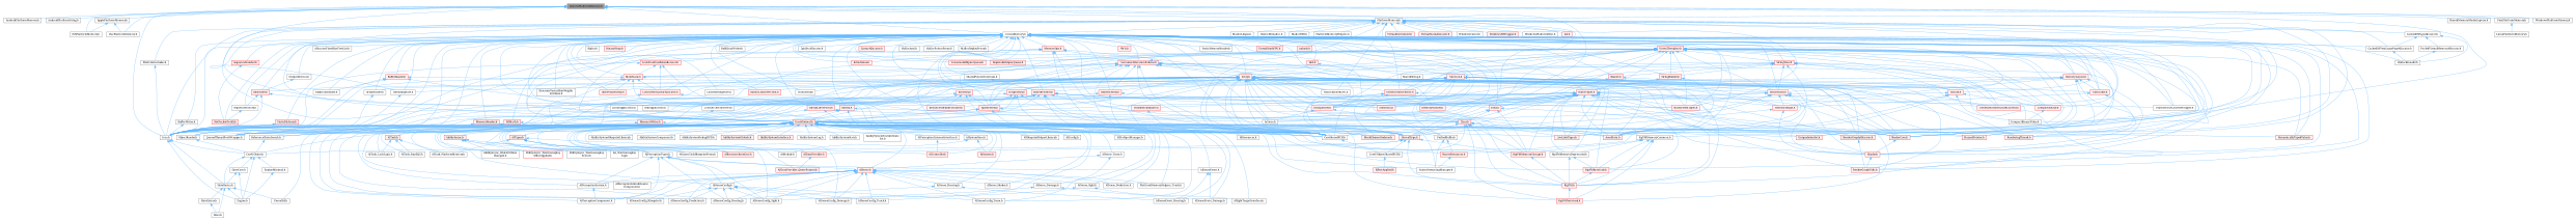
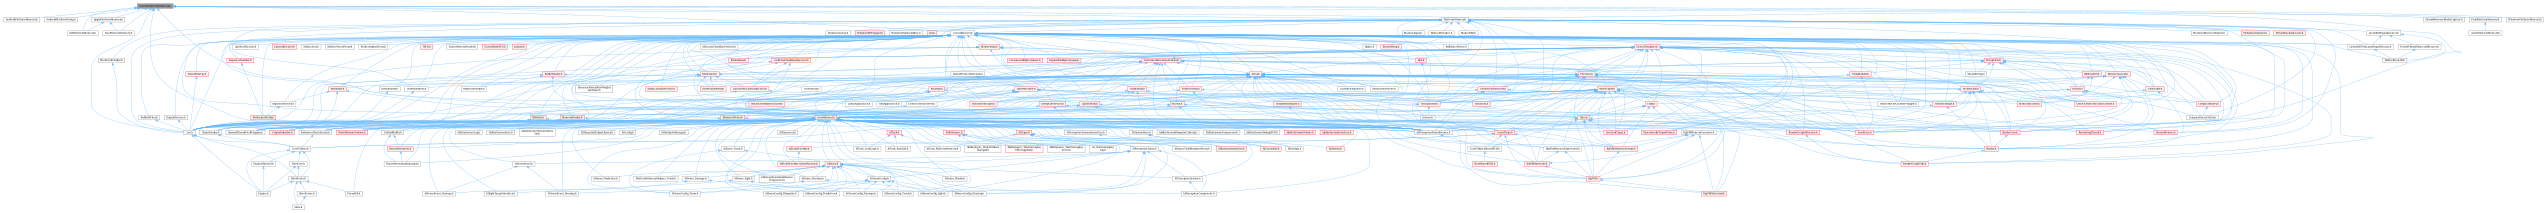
  digraph {
    fontname="Noto Serif"
    node [color=grey40 fillcolor=white fontname="Noto Serif" fontsize=10 shape=box style=filled]
    edge [color=steelblue1 dir=back fontname="Noto Serif" fontsize=10 labelfontname=Helvetica labelfontsize=10 style=solid]
    n1 [color=gray40 fillcolor=grey60 fontcolor=black height=0.2 label="GenericPlatformMemory.h" width=0.4]
    n2 [height=0.2 label="AndroidPlatformMemory.h" width=0.4]
    n3 [height=0.2 label="AndroidPlatformString.h" width=0.4]
    n4 [height=0.2 label="ApplePlatformMemory.h" width=0.4]
    n5 [height=0.2 label="IOSPlatformMemory.h" width=0.4]
    n6 [height=0.2 label="MacPlatformMemory.h" width=0.4]
    n7 [height=0.2 label="Core.h" width=0.4]
-   n8 [height=0.2 label="CoreSharedPCH.h" width=0.4]
+   n8 [height=0.2 label="AIPerceptionStimuliSource.h" width=0.4]
    n9 [height=0.2 label="PlatformMemory.h" width=0.4]
    n10 [height=0.2 label="RigVMMemoryCommon.h" width=0.4]
    n11 [height=0.2 label="UnifiedBuffer.h" width=0.4]
    n12 [height=0.2 label="UnrealMemory.h" width=0.4]
    n13 [height=0.2 label="SharedMemoryMediaCapture.h" width=0.4]
    n14 [height=0.2 label="UnixPlatformMemory.h" width=0.4]
    n15 [height=0.2 label="WindowsPlatformMemory.h" width=0.4]
    n16 [height=0.2 label="CoreUObject.h" width=0.4]
    n17 [height=0.2 label="Engine.h" width=0.4]
    n18 [height=0.2 label="SlateBasics.h" width=0.4]
    n19 [height=0.2 label="CoreUObjectSharedPCH.h" width=0.4]
    n20 [height=0.2 label="CachedOSPageAllocator.h" width=0.4]
    n21 [height=0.2 label="CachedOSVeryLargePageAllocator.h" width=0.4]
    n22 [height=0.2 label="CompactBinaryValue.h" width=0.4]
    n23 [height=0.2 label="CookOnTheFlyServer.h" width=0.4]
    n24 [color=red fillcolor="#FFF0F0" height=0.2 label="CoreMinimal.h" width=0.4]
    n25 [color=red fillcolor="#FFF0F0" height=0.2 label="HazardPointer.h" width=0.4]
    n26 [color=red fillcolor="#FFF0F0" height=0.2 label="RenderingThread.h" width=0.4]
    n27 [color=red fillcolor="#FFF0F0" height=0.2 label="GenericPlatformCrashContext.h" width=0.4]
    n28 [color=red fillcolor="#FFF0F0" height=0.2 label="GenericPlatformFile.h" width=0.4]
    n29 [height=0.2 label="MallocBinnedGPU.h" width=0.4]
    n30 [height=0.2 label="MallocLibpas.h" width=0.4]
    n31 [height=0.2 label="MallocMimalloc.h" width=0.4]
    n32 [height=0.2 label="MallocTBB.h" width=0.4]
    n33 [height=0.2 label="PlatformIncludes.h" width=0.4]
    n34 [height=0.2 label="PlatformMemoryHelpers.h" width=0.4]
    n35 [color=red fillcolor="#FFF0F0" height=0.2 label="StatsData.h" width=0.4]
    n36 [color=red fillcolor="#FFF0F0" height=0.2 label="StatsSystemTypes.h" width=0.4]
    n37 [height=0.2 label="ThreadingBase.h" width=0.4]
    n38 [color=red fillcolor="#FFF0F0" height=0.2 label="VirtualInstrument.h" width=0.4]
    n39 [color=red fillcolor="#FFF0F0" height=0.2 label="VirtualStackAllocator.h" width=0.4]
    n40 [height=0.2 label="WindowsCursor.h" width=0.4]
    n41 [color=red fillcolor="#FFF0F0" height=0.2 label="WindowsHWrapper.h" width=0.4]
    n42 [height=0.2 label="WindowsPlatformMisc.h" width=0.4]
    n43 [color=red fillcolor="#FFF0F0" height=0.2 label="lz4.h" width=0.4]
    n44 [color=red fillcolor="#FFF0F0" height=0.2 label="RigVM.h" width=0.4]
    n45 [color=red fillcolor="#FFF0F0" height=0.2 label="RigVMByteCode.h" width=0.4]
    n46 [height=0.2 label="RigVMMemoryDeprecated.h" width=0.4]
    n47 [color=red fillcolor="#FFF0F0" height=0.2 label="RigVMMemoryStorage.h" width=0.4]
    n48 [color=red fillcolor="#FFF0F0" height=0.2 label="RigVMNativized.h" width=0.4]
    n49 [color=red fillcolor="#FFF0F0" height=0.2 label="NaniteResources.h" width=0.4]
    n50 [height=0.2 label="NaniteStreamingManager.h" width=0.4]
    n51 [height=0.2 label="MallocBinned2.h" width=0.4]
    n52 [color=red fillcolor="#FFF0F0" height=0.2 label="DynamicallyTypedValue.h" width=0.4]
    n53 [color=red fillcolor="#FFF0F0" height=0.2 label="LiveLinkTypes.h" width=0.4]
    n54 [color=red fillcolor="#FFF0F0" height=0.2 label="MeshElementIndexer.h" width=0.4]
    n55 [height=0.2 label="ObjectReader.h" width=0.4]
    n56 [height=0.2 label="QueuedThreadPoolWrapper.h" width=0.4]
    n57 [height=0.2 label="ReferenceChainSearch.h" width=0.4]
    n58 [color=red fillcolor="#FFF0F0" height=0.2 label="RenderGraphAllocator.h" width=0.4]
    n59 [color=red fillcolor="#FFF0F0" height=0.2 label="Shader.h" width=0.4]
    n60 [color=red fillcolor="#FFF0F0" height=0.2 label="ShaderCore.h" width=0.4]
    n61 [color=red fillcolor="#FFF0F0" height=0.2 label="UniqueIndexSet.h" width=0.4]
    n62 [color=red fillcolor="#FFF0F0" height=0.2 label="RenderGraphUtils.h" width=0.4]
    n63 [height=0.2 label="IPlatformFileCachedWrapper.h" width=0.4]
    n64 [color=red fillcolor="#FFF0F0" height=0.2 label="IoDispatcher.h" width=0.4]
    n65 [height=0.2 label="IoStore.h" width=0.4]
    n66 [color=red fillcolor="#FFF0F0" height=0.2 label="AES.h" width=0.4]
    n67 [height=0.2 label="AllocatorFixedSizeFreeList.h" width=0.4]
    n68 [color=red fillcolor="#FFF0F0" height=0.2 label="Array.h" width=0.4]
    n69 [height=0.2 label="ArrayReader.h" width=0.4]
    n70 [color=red fillcolor="#FFF0F0" height=0.2 label="AssetData.h" width=0.4]
    n71 [color=red fillcolor="#FFF0F0" height=0.2 label="BitReader.h" width=0.4]
    n72 [height=0.2 label="SequenceHistory.h" width=0.4]
    n73 [color=red fillcolor="#FFF0F0" height=0.2 label="NetPacketNotify.h" width=0.4]
    n74 [height=0.2 label="CachedStringStore.h" width=0.4]
    n75 [color=red fillcolor="#FFF0F0" height=0.2 label="Class.h" width=0.4]
    n76 [color=red fillcolor="#FFF0F0" height=0.2 label="UnrealType.h" width=0.4]
    n77 [color=red fillcolor="#FFF0F0" height=0.2 label="Field.h" width=0.4]
    n78 [color=red fillcolor="#FFF0F0" height=0.2 label="IndirectArray.h" width=0.4]
    n79 [color=red fillcolor="#FFF0F0" height=0.2 label="InstanceAttributeTracker.h" width=0.4]
    n80 [height=0.2 label="LinuxApplication.h" width=0.4]
    n81 [color=red fillcolor="#FFF0F0" height=0.2 label="MallocLeakDetection.h" width=0.4]
    n82 [color=red fillcolor="#FFF0F0" height=0.2 label="MemoryImage.h" width=0.4]
    n83 [height=0.2 label="NullApplication.h" width=0.4]
    n84 [color=red fillcolor="#FFF0F0" height=0.2 label="ObservableArray.h" width=0.4]
    n85 [color=red fillcolor="#FFF0F0" height=0.2 label="ScriptArray.h" width=0.4]
    n86 [color=red fillcolor="#FFF0F0" height=0.2 label="SparseArray.h" width=0.4]
    n87 [color=red fillcolor="#FFF0F0" height=0.2 label="SecureHash.h" width=0.4]
    n88 [color=red fillcolor="#FFF0F0" height=0.2 label="MemoryHasher.h" width=0.4]
    n89 [color=red fillcolor="#FFF0F0" height=0.2 label="SharedPointer.h" width=0.4]
    n90 [height=0.2 label="TransArray.h" width=0.4]
    n91 [height=0.2 label="BigInt.h" width=0.4]
    n92 [color=red fillcolor="#FFF0F0" height=0.2 label="BinaryHeap.h" width=0.4]
    n93 [color=red fillcolor="#FFF0F0" height=0.2 label="BitArray.h" width=0.4]
-   n94 [color=red fillcolor="#FFF0F0" height=0.2 label="Blake3.h" width=0.4]
+   n94 [color=red fillcolor="#FFF0F0" height=0.2 label="BitReader3.h" width=0.4]
    n95 [color=red fillcolor="#FFF0F0" height=0.2 label="IoHash.h" width=0.4]
    n96 [color=red fillcolor="#FFF0F0" height=0.2 label="CompactBinary.h" width=0.4]
    n97 [color=red fillcolor="#FFF0F0" height=0.2 label="BufferReader.h" width=0.4]
    n98 [height=0.2 label="BulkDataReader.h" width=0.4]
    n99 [height=0.2 label="BufferWriter.h" width=0.4]
    n100 [height=0.2 label="BulkDataWriter.h" width=0.4]
    n101 [color=red fillcolor="#FFF0F0" height=0.2 label="ConcurrentLinearAllocator.h" width=0.4]
    n102 [color=red fillcolor="#FFF0F0" height=0.2 label="ConsumeAllMpmcQueue.h" width=0.4]
    n103 [color=red fillcolor="#FFF0F0" height=0.2 label="ContainerAllocationPolicies.h" width=0.4]
    n104 [color=red fillcolor="#FFF0F0" height=0.2 label="HashTable.h" width=0.4]
    n105 [color=red fillcolor="#FFF0F0" height=0.2 label="MemStack.h" width=0.4]
    n106 [height=0.2 label="DynamicVertexSkinWeights\lAttribute.h" width=0.4]
    n107 [color=red fillcolor="#FFF0F0" height=0.2 label="DepletableMpmcQueue.h" width=0.4]
    n108 [height=0.2 label="EpicRtcAllocator.h" width=0.4]
    n109 [color=red fillcolor="#FFF0F0" height=0.2 label="Function.h" width=0.4]
    n110 [color=red fillcolor="#FFF0F0" height=0.2 label="InlineValue.h" width=0.4]
    n111 [color=red fillcolor="#FFF0F0" height=0.2 label="InterpCurvePoint.h" width=0.4]
    n112 [color=red fillcolor="#FFF0F0" height=0.2 label="LinearAllocator.h" width=0.4]
    n113 [color=red fillcolor="#FFF0F0" height=0.2 label="LockFreeFixedSizeAllocator.h" width=0.4]
    n114 [height=0.2 label="MallocAnsi.h" width=0.4]
    n115 [height=0.2 label="MallocPoisonProxy.h" width=0.4]
    n116 [height=0.2 label="MallocReplayProxy.h" width=0.4]
    n117 [color=red fillcolor="#FFF0F0" height=0.2 label="Matrix.h" width=0.4]
    n118 [color=red fillcolor="#FFF0F0" height=0.2 label="MemoryLayout.h" width=0.4]
    n119 [color=red fillcolor="#FFF0F0" height=0.2 label="NameTypes.h" width=0.4]
    n120 [color=red fillcolor="#FFF0F0" height=0.2 label="MemoryWriter.h" width=0.4]
    n121 [color=red fillcolor="#FFF0F0" height=0.2 label="ModuleBoilerplate.h" width=0.4]
    n122 [color=red fillcolor="#FFF0F0" height=0.2 label="MemoryOps.h" width=0.4]
    n123 [color=red fillcolor="#FFF0F0" height=0.2 label="MemoryReader.h" width=0.4]
    n124 [height=0.2 label="OutputDevices.h" width=0.4]
    n125 [color=red fillcolor="#FFF0F0" height=0.2 label="PM-k.h" width=0.4]
    n126 [color=red fillcolor="#FFF0F0" height=0.2 label="SHMath.h" width=0.4]
    n127 [color=red fillcolor="#FFF0F0" height=0.2 label="SequenceNumber.h" width=0.4]
    n128 [height=0.2 label="SharedPointerInternals.h" width=0.4]
    n129 [height=0.2 label="SharedString.h" width=0.4]
    n130 [color=red fillcolor="#FFF0F0" height=0.2 label="StaticBitArray.h" width=0.4]
    n131 [height=0.2 label="StaticMemoryReader.h" width=0.4]
    n132 [color=red fillcolor="#FFF0F0" height=0.2 label="StringBuilder.h" width=0.4]
    n133 [color=red fillcolor="#FFF0F0" height=0.2 label="StringView.h" width=0.4]
    n134 [color=red fillcolor="#FFF0F0" height=0.2 label="UnrealMathFPU.h" width=0.4]
    n135 [color=red fillcolor="#FFF0F0" height=0.2 label="UnrealTemplate.h" width=0.4]
    n136 [color=red fillcolor="#FFF0F0" height=0.2 label="xxhash.h" width=0.4]
    n137 [height=0.2 label="LinuxPlatformMemory.h" width=0.4]
    n138 [height=0.2 label="EngineMinimal.h" width=0.4]
    n139 [height=0.2 label="SlateCore.h" width=0.4]
    n140 [height=0.2 label="Slate.h" width=0.4]
    n141 [height=0.2 label="SlateExtras.h" width=0.4]
    n142 [height=0.2 label="UnrealEd.h" width=0.4]
-   n143 [color=red fillcolor="#FFF0F0" height=0.2 label="EffectApplied.h" width=0.4]
+   n143 [color=red fillcolor="#FFF0F0" height=0.2 label="SlateSharedPCH.h" width=0.4]
    n144 [height=0.2 label="PooledVirtualMemoryAllocator.h" width=0.4]
    n145 [height=0.2 label="AIAsyncTaskBlueprintProxy.h" width=0.4]
    n146 [height=0.2 label="AIBlueprintHelperLibrary.h" width=0.4]
    n147 [height=0.2 label="AIConfig.h" width=0.4]
    n148 [color=red fillcolor="#FFF0F0" height=0.2 label="AIController.h" width=0.4]
    n149 [color=red fillcolor="#FFF0F0" height=0.2 label="AIDataProvider.h" width=0.4]
    n150 [color=red fillcolor="#FFF0F0" height=0.2 label="AIDataProvider_QueryParams.h" width=0.4]
    n151 [height=0.2 label="AIHotSpotManager.h" width=0.4]
    n152 [height=0.2 label="AIModule.h" width=0.4]
    n153 [height=0.2 label="AIPerceptionComponent.h" width=0.4]
    n154 [height=0.2 label="AIPerceptionListenerInterface.h" width=0.4]
    n155 [height=0.2 label="AIPerceptionStimuliSource\lComponent.h" width=0.4]
    n156 [height=0.2 label="AIPerceptionSystem.h" width=0.4]
    n157 [height=0.2 label="AIPerceptionTypes.h" width=0.4]
    n158 [color=red fillcolor="#FFF0F0" height=0.2 label="AISense.h" width=0.4]
    n159 [height=0.2 label="AISenseConfig.h" width=0.4]
    n160 [height=0.2 label="AISenseConfig_Blueprint.h" width=0.4]
    n161 [height=0.2 label="AISenseConfig_Damage.h" width=0.4]
    n162 [height=0.2 label="AISenseConfig_Hearing.h" width=0.4]
    n163 [height=0.2 label="AISenseConfig_Prediction.h" width=0.4]
    n164 [height=0.2 label="AISenseConfig_Sight.h" width=0.4]
    n165 [height=0.2 label="AISenseConfig_Team.h" width=0.4]
    n166 [height=0.2 label="AISenseConfig_Touch.h" width=0.4]
    n167 [height=0.2 label="AISense_Shader.h" width=0.4]
    n168 [height=0.2 label="AISense_Damage.h" width=0.4]
    n169 [height=0.2 label="AISenseEvent_Damage.h" width=0.4]
    n170 [height=0.2 label="AISense_Hearing.h" width=0.4]
    n171 [height=0.2 label="AISenseEvent_Hearing.h" width=0.4]
    n172 [height=0.2 label="AISense_Prediction.h" width=0.4]
    n173 [height=0.2 label="AISense_Sight.h" width=0.4]
    n174 [height=0.2 label="AISightTargetInterface.h" width=0.4]
    n175 [height=0.2 label="AISense_Team.h" width=0.4]
    n176 [height=0.2 label="PlatformMemoryHelpers_Touch.h" width=0.4]
    n177 [height=0.2 label="AISenseEvent.h" width=0.4]
    n178 [color=red fillcolor="#FFF0F0" height=0.2 label="AIResourceInterface.h" width=0.4]
    n179 [height=0.2 label="AIResources.h" width=0.4]
    n180 [color=red fillcolor="#FFF0F0" height=0.2 label="AISystem.h" width=0.4]
    n181 [height=0.2 label="AISystemBase.h" width=0.4]
    n182 [color=red fillcolor="#FFF0F0" height=0.2 label="AITask.h" width=0.4]
    n183 [height=0.2 label="AITask_LockLogic.h" width=0.4]
    n184 [height=0.2 label="AITask_PlatformMemory.h" width=0.4]
    n185 [height=0.2 label="AITask_RunEQS.h" width=0.4]
    n186 [color=red fillcolor="#FFF0F0" height=0.2 label="AITypes.h" width=0.4]
    n187 [color=red fillcolor="#FFF0F0" height=0.2 label="AbilityAsync.h" width=0.4]
    n188 [height=0.2 label="AbilityAsync_WaitAttribute\lChanged.h" width=0.4]
    n189 [color=red height=0.2 label="AbilityAsync_WaitGameplay\lEffectApplied.h" width=0.4]
    n190 [height=0.2 label="AbilityAsync_WaitGameplay\lEvent.h" width=0.4]
    n191 [height=0.2 label="Set_WaitGameplay\lTag.h" width=0.4]
    n192 [height=0.2 label="AbilitySystemBlueprintLibrary.h" width=0.4]
    n193 [height=0.2 label="AbilitySystemComponent.h" width=0.4]
    n194 [height=0.2 label="AbilitySystemDebugHUD.h" width=0.4]
    n195 [color=red fillcolor="#FFF0F0" height=0.2 label="AbilitySystemGlobals.h" width=0.4]
    n196 [color=red fillcolor="#FFF0F0" height=0.2 label="AbilitySystemInterface.h" width=0.4]
    n197 [height=0.2 label="AbilitySystemLog.h" width=0.4]
    n198 [height=0.2 label="AbilitySystemStats.h" width=0.4]
    n199 [height=0.2 label="AbilitySystemTestAttribute\lSet.h" width=0.4]
    n1 -> n2
    n1 -> n3
    n1 -> n4
    n1 -> n5
    n1 -> n6
    n1 -> n7
    n1 -> n8
    n1 -> n9
    n1 -> n10
    n1 -> n11
    n1 -> n12
    n1 -> n13
    n1 -> n14
    n1 -> n15
    n4 -> n5
    n4 -> n6
    n7 -> n16
    n7 -> n17
    n7 -> n18
    n8 -> n19
    n9 -> n7
    n9 -> n8
    n9 -> n12
    n9 -> n20
    n9 -> n21
    n9 -> n22
    n9 -> n23
    n9 -> n24
    n9 -> n25
    n9 -> n26
    n9 -> n27
    n9 -> n28
    n9 -> n29
    n9 -> n30
    n9 -> n31
    n9 -> n32
    n9 -> n33
    n9 -> n34
    n9 -> n35
    n9 -> n36
    n9 -> n37
    n9 -> n38
    n9 -> n39
    n9 -> n40
    n9 -> n41
    n9 -> n42
    n9 -> n43
    n10 -> n44
-   n10 -> n45
+   n45 -> n10
    n10 -> n46
    n10 -> n47
    n10 -> n48
    n11 -> n49
    n11 -> n50
    n12 -> n7
    n12 -> n8
    n12 -> n11
    n12 -> n21
    n12 -> n24
    n12 -> n25
    n12 -> n36
    n12 -> n37
    n12 -> n45
    n12 -> n51
    n12 -> n52
    n12 -> n53
    n12 -> n54
    n12 -> n55
    n12 -> n56
    n12 -> n57
    n12 -> n58
    n12 -> n59
    n12 -> n60
    n12 -> n61
    n12 -> n62
    n12 -> n63
    n12 -> n64
    n12 -> n65
    n12 -> n66
    n12 -> n67
    n12 -> n68
    n12 -> n69
    n12 -> n70
    n12 -> n71
    n12 -> n72
    n12 -> n73
    n12 -> n74
    n12 -> n75
    n12 -> n76
    n12 -> n77
    n12 -> n78
    n12 -> n79
    n12 -> n80
    n12 -> n81
    n12 -> n82
    n12 -> n83
    n12 -> n84
    n12 -> n85
    n12 -> n86
    n12 -> n87
    n12 -> n88
    n12 -> n89
    n12 -> n90
    n12 -> n91
    n12 -> n92
    n12 -> n93
    n12 -> n94
    n12 -> n95
    n12 -> n96
    n12 -> n97
    n12 -> n98
    n12 -> n99
    n12 -> n100
    n12 -> n101
    n12 -> n102
    n12 -> n103
    n12 -> n104
    n12 -> n105
    n12 -> n106
    n12 -> n107
    n12 -> n108
-   n12 -> n109
    n12 -> n110
    n12 -> n111
    n12 -> n112
    n12 -> n113
    n12 -> n114
    n12 -> n115
    n12 -> n116
    n12 -> n117
    n12 -> n118
    n12 -> n119
    n12 -> n120
    n12 -> n121
    n12 -> n122
    n12 -> n123
    n12 -> n124
    n12 -> n125
    n12 -> n126
    n12 -> n127
    n12 -> n128
    n12 -> n129
    n12 -> n130
    n12 -> n131
    n12 -> n132
    n12 -> n133
    n12 -> n134
    n12 -> n135
    n12 -> n136
    n14 -> n137
    n16 -> n17
    n16 -> n18
    n16 -> n138
    n16 -> n139
    n18 -> n17
    n18 -> n140
    n18 -> n141
    n18 -> n142
    n19 -> n143
    n20 -> n21
    n20 -> n51
    n20 -> n144
    n21 -> n51
    n23 -> n142
    n24 -> n7
    n24 -> n8
    n24 -> n10
    n24 -> n11
    n24 -> n25
    n24 -> n26
    n24 -> n44
    n24 -> n45
    n24 -> n46
    n24 -> n47
    n24 -> n49
    n24 -> n50
    n24 -> n52
    n24 -> n53
    n24 -> n54
    n24 -> n55
    n24 -> n56
    n24 -> n57
    n24 -> n58
    n24 -> n59
    n24 -> n60
    n24 -> n61
    n24 -> n145
    n24 -> n146
    n24 -> n147
    n24 -> n148
    n24 -> n149
    n24 -> n150
    n24 -> n151
    n24 -> n152
    n24 -> n153
    n24 -> n154
    n24 -> n155
    n24 -> n156
    n24 -> n157
    n24 -> n158
    n24 -> n159
    n24 -> n160
    n24 -> n161
    n24 -> n162
    n24 -> n163
    n24 -> n164
    n24 -> n165
    n24 -> n166
    n24 -> n167
    n24 -> n168
    n24 -> n169
    n24 -> n170
    n24 -> n171
    n24 -> n172
    n24 -> n173
    n24 -> n174
    n24 -> n175
    n24 -> n176
    n24 -> n177
    n24 -> n178
    n24 -> n179
    n24 -> n180
    n24 -> n181
    n24 -> n182
    n24 -> n183
    n24 -> n184
    n24 -> n185
    n24 -> n186
    n24 -> n187
    n24 -> n188
    n24 -> n189
    n24 -> n190
    n24 -> n191
    n24 -> n192
    n24 -> n193
    n24 -> n194
    n24 -> n195
    n24 -> n196
    n24 -> n197
    n24 -> n198
    n24 -> n199
    n28 -> n7
    n28 -> n8
    n28 -> n63
    n28 -> n64
    n33 -> n7
    n37 -> n7
    n44 -> n48
    n45 -> n44
    n46 -> n44
    n46 -> n45
    n47 -> n44
    n49 -> n50
    n55 -> n16
    n57 -> n16
    n58 -> n62
    n59 -> n62
    n60 -> n59
    n64 -> n50
    n64 -> n65
    n66 -> n64
    n68 -> n7
    n68 -> n8
    n68 -> n24
    n68 -> n25
    n68 -> n26
    n68 -> n27
    n68 -> n28
    n68 -> n29
    n68 -> n35
    n68 -> n36
    n68 -> n44
    n68 -> n45
    n68 -> n46
    n68 -> n47
    n68 -> n48
    n68 -> n53
    n68 -> n54
    n68 -> n55
    n68 -> n56
    n68 -> n57
    n68 -> n58
    n68 -> n59
    n68 -> n60
    n68 -> n61
    n68 -> n62
    n68 -> n64
    n68 -> n65
    n68 -> n69
    n68 -> n70
    n68 -> n71
    n68 -> n74
    n68 -> n75
    n68 -> n76
    n68 -> n77
    n68 -> n78
    n68 -> n79
    n68 -> n80
    n68 -> n81
    n68 -> n82
    n68 -> n83
    n68 -> n84
    n68 -> n85
    n68 -> n86
    n68 -> n87
    n68 -> n89
    n68 -> n90
    n69 -> n7
    n71 -> n7
    n71 -> n8
    n71 -> n72
    n72 -> n73
    n75 -> n16
    n75 -> n19
    n75 -> n44
    n75 -> n47
    n75 -> n48
    n75 -> n53
    n75 -> n70
    n75 -> n76
    n76 -> n16
    n76 -> n19
    n76 -> n44
    n76 -> n47
    n76 -> n149
    n77 -> n44
    n77 -> n47
    n77 -> n75
    n77 -> n76
    n78 -> n7
    n78 -> n8
    n78 -> n35
    n82 -> n59
    n82 -> n76
    n85 -> n7
    n85 -> n8
    n85 -> n24
    n85 -> n76
    n85 -> n86
    n86 -> n7
    n86 -> n8
    n86 -> n24
    n86 -> n70
    n87 -> n8
    n87 -> n27
    n87 -> n59
    n87 -> n60
    n87 -> n64
    n87 -> n65
    n87 -> n70
    n87 -> n82
    n87 -> n88
    n89 -> n7
    n89 -> n8
    n89 -> n23
    n89 -> n24
    n89 -> n36
    n89 -> n60
    n89 -> n64
    n89 -> n70
    n89 -> n76
    n89 -> n80
    n89 -> n83
    n93 -> n7
    n93 -> n8
    n93 -> n24
    n93 -> n79
    n93 -> n86
    n94 -> n88
    n94 -> n95
    n95 -> n22
    n95 -> n49
    n95 -> n64
    n95 -> n70
    n95 -> n96
    n96 -> n22
    n97 -> n7
    n97 -> n8
    n97 -> n87
    n97 -> n98
    n99 -> n7
    n101 -> n56
    n101 -> n65
    n103 -> n7
    n103 -> n8
    n103 -> n24
    n103 -> n36
    n103 -> n54
    n103 -> n58
    n103 -> n60
    n103 -> n68
    n103 -> n70
    n103 -> n76
    n103 -> n78
    n103 -> n82
    n103 -> n85
    n103 -> n86
    n103 -> n93
    n103 -> n103
    n103 -> n104
    n103 -> n105
    n104 -> n59
    n104 -> n82
    n105 -> n7
    n105 -> n8
    n105 -> n56
    n105 -> n58
    n105 -> n84
    n105 -> n101
    n105 -> n106
    n109 -> n7
    n109 -> n8
    n109 -> n23
    n109 -> n24
    n109 -> n26
    n109 -> n27
    n109 -> n28
    n109 -> n37
    n109 -> n44
    n109 -> n56
    n109 -> n58
    n109 -> n60
    n109 -> n62
    n109 -> n64
    n109 -> n96
    n111 -> n7
    n111 -> n8
    n111 -> n75
    n113 -> n7
    n113 -> n8
    n113 -> n101
    n113 -> n105
    n117 -> n7
    n117 -> n8
    n117 -> n24
    n117 -> n75
    n118 -> n26
    n118 -> n59
    n118 -> n60
    n118 -> n82
    n118 -> n87
    n118 -> n93
    n118 -> n104
    n118 -> n119
    n119 -> n7
    n119 -> n8
    n119 -> n24
    n119 -> n35
    n119 -> n36
    n119 -> n44
    n119 -> n45
    n119 -> n46
    n119 -> n47
    n119 -> n48
    n119 -> n53
    n119 -> n54
    n119 -> n57
    n119 -> n59
    n119 -> n60
    n119 -> n64
    n119 -> n65
    n119 -> n70
    n119 -> n75
    n119 -> n76
    n119 -> n77
    n119 -> n82
    n119 -> n88
    n119 -> n120
    n119 -> n121
    n120 -> n7
    n120 -> n8
    n121 -> n8
    n122 -> n7
    n122 -> n8
    n122 -> n24
    n122 -> n29
    n122 -> n76
    n122 -> n103
    n122 -> n110
    n123 -> n7
    n123 -> n8
-   n124 -> n71
+   n124 -> n7
    n126 -> n7
    n126 -> n8
    n127 -> n73
    n128 -> n89
    n130 -> n7
    n132 -> n70
    n132 -> n119
    n133 -> n22
    n133 -> n27
    n133 -> n28
    n133 -> n64
    n133 -> n70
    n133 -> n87
    n133 -> n94
    n133 -> n95
    n133 -> n96
    n133 -> n129
    n133 -> n132
    n135 -> n7
    n135 -> n8
    n135 -> n24
    n135 -> n26
    n135 -> n27
    n135 -> n35
    n135 -> n36
    n135 -> n52
    n135 -> n53
    n135 -> n58
    n135 -> n59
    n135 -> n60
    n135 -> n61
    n135 -> n62
    n135 -> n63
    n135 -> n64
    n135 -> n68
    n135 -> n70
    n135 -> n75
    n135 -> n76
    n135 -> n77
    n135 -> n86
    n135 -> n87
    n135 -> n93
    n135 -> n96
    n135 -> n102
    n135 -> n104
    n135 -> n105
    n135 -> n107
    n135 -> n109
+   n135 -> n110
    n135 -> n118
    n135 -> n119
    n135 -> n132
    n135 -> n133
    n138 -> n17
    n139 -> n17
    n139 -> n18
    n141 -> n140
    n144 -> n51
    n149 -> n150
    n154 -> n148
    n156 -> n153
    n157 -> n153
    n157 -> n156
    n157 -> n158
    n157 -> n159
    n157 -> n162
    n157 -> n164
    n157 -> n177
    n158 -> n153
    n158 -> n155
    n158 -> n156
    n158 -> n159
    n158 -> n160
    n158 -> n161
    n158 -> n162
    n158 -> n163
    n158 -> n164
    n158 -> n165
    n158 -> n166
    n158 -> n167
    n158 -> n168
    n158 -> n170
    n158 -> n172
    n158 -> n173
    n158 -> n176
    n159 -> n160
    n159 -> n161
    n159 -> n162
    n159 -> n163
    n159 -> n164
    n159 -> n165
    n159 -> n166
    n168 -> n161
    n168 -> n169
    n170 -> n162
    n170 -> n171
    n173 -> n164
    n173 -> n174
    n175 -> n158
    n175 -> n165
    n177 -> n169
    n177 -> n171
    n181 -> n152
    n181 -> n180
    n182 -> n183
    n182 -> n184
    n182 -> n185
    n186 -> n145
    n186 -> n148
    n186 -> n157
    n186 -> n178
    n186 -> n184
    n187 -> n188
    n187 -> n189
    n187 -> n190
    n187 -> n191
  }
